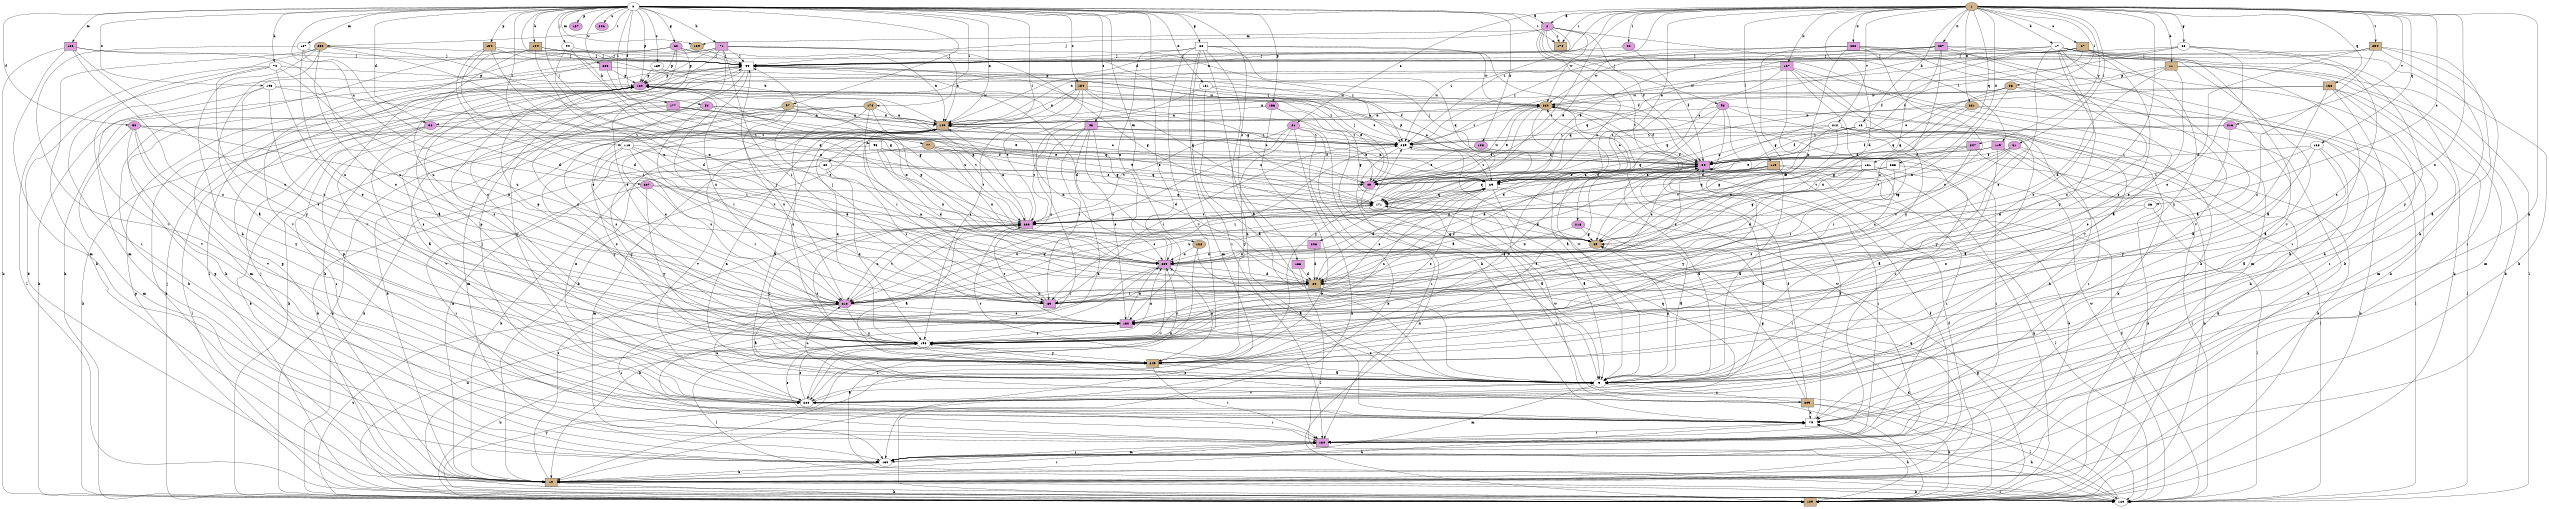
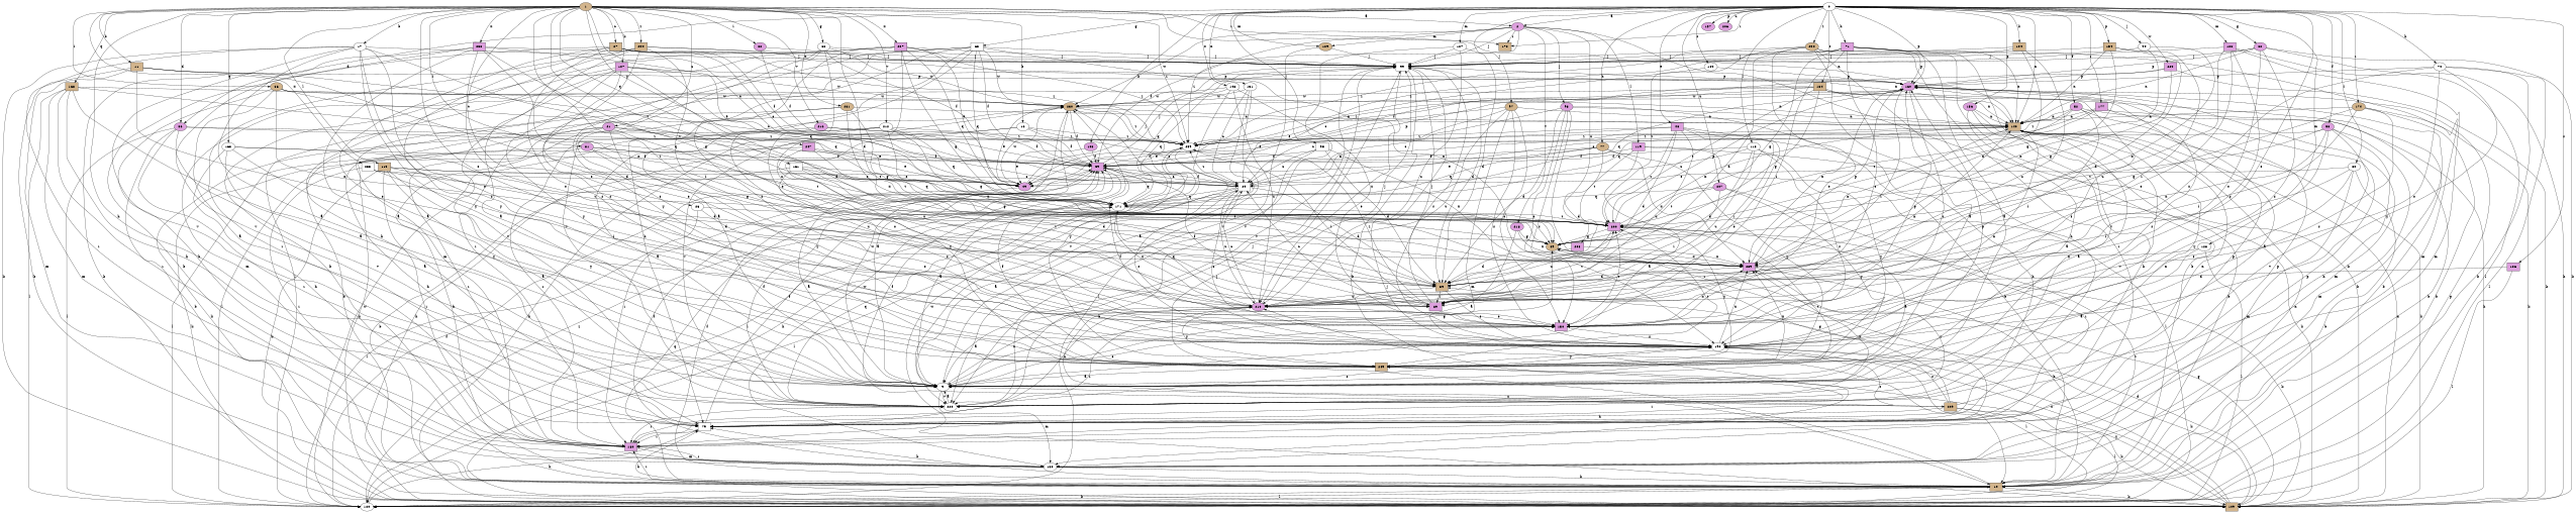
  strict digraph {
    node [fillcolor=plum shape=ellipse style=filled]
    0 [fillcolor=white]
    2
    36
    48 [shape=box]
    52
    58
    62
    63 [fillcolor=white shape=box]
    71 [shape=box]
    74 [fillcolor=white]
    77 [fillcolor=tan]
    80 [fillcolor=white]
    94 [fillcolor=white]
    95 [fillcolor=white shape=box]
    97 [fillcolor=tan]
    103
    104 [fillcolor=tan shape=box]
    113 [fillcolor=white]
    126 [shape=box]
    127 [fillcolor=white]
-   128 [fillcolor=tan]
+   128 [fillcolor=white]
    129 [fillcolor=tan]
    131 [fillcolor=white]
    140 [fillcolor=tan shape=box]
    148 [fillcolor=white]
    150 [shape=box]
    154 [fillcolor=tan shape=box]
    156
    157
    160
    174 [fillcolor=tan]
    177 [shape=box]
    178 [fillcolor=tan shape=box]
    184 [fillcolor=tan shape=box]
    186 [shape=box]
    189 [fillcolor=white]
    206
    207
    229 [shape=box]
    250 [fillcolor=tan]
    259 [fillcolor=white]
    59 [shape=box]
    98
    99 [fillcolor=white shape=box]
    109 [fillcolor=tan shape=box]
    119 [shape=box]
    208 [shape=box]
    218
    230 [fillcolor=tan]
    220 [fillcolor=white]
    19 [fillcolor=tan shape=box]
    180 [shape=box]
    120 [fillcolor=white]
    49
    39 [fillcolor=tan shape=box]
    79 [fillcolor=white shape=box]
    89 [shape=box]
    200 [shape=box]
    210
    9 [fillcolor=white]
    130 [fillcolor=white]
    249 [fillcolor=tan shape=box]
    239 [shape=box]
    190 [fillcolor=white]
    171 [fillcolor=white]
    69 [fillcolor=tan]
    29 [fillcolor=white shape=box]
    1 [fillcolor=tan]
    11 [fillcolor=tan shape=box]
    16 [fillcolor=white]
    17 [fillcolor=white]
    21
    26 [fillcolor=white]
    27 [fillcolor=tan shape=box]
    68 [fillcolor=white]
    81
    82
    86 [fillcolor=tan]
    107 [shape=box]
    115 [fillcolor=tan shape=box]
    161 [fillcolor=white shape=box]
    163 [fillcolor=white]
    168 [fillcolor=tan shape=box]
    212 [fillcolor=white]
    216
    231 [fillcolor=tan]
    233 [fillcolor=white shape=box]
    237 [shape=box]
    238 [shape=box]
    247 [shape=box]
    254 [fillcolor=tan shape=box]
    209 [fillcolor=tan shape=box]
    0 -> 2 [label=a]
    0 -> 36 [label=d]
    0 -> 48 [label=e]
    0 -> 52 [label=f]
    0 -> 58 [label=f]
    0 -> 62 [label=g]
    0 -> 63 [label=g]
    0 -> 71 [label=h]
    0 -> 74 [label=h]
    0 -> 77 [label=h]
    0 -> 80 [label=i]
    0 -> 94 [label=j]
    0 -> 95 [label=j]
    0 -> 97 [label=j]
    0 -> 103 [label=k]
    0 -> 104 [label=k]
    0 -> 113 [label=l]
    0 -> 126 [label=m]
    0 -> 127 [label=m]
    0 -> 128 [label=m]
    0 -> 129 [label=m]
    0 -> 131 [label=n]
    0 -> 140 [label=n]
    0 -> 148 [label=o]
    0 -> 150 [label=o]
    0 -> 154 [label=p]
    0 -> 156 [label=p]
    0 -> 157 [label=p]
    0 -> 160 [label=p]
    0 -> 174 [label=r]
    0 -> 177 [label=r]
    0 -> 178 [label=r]
    0 -> 184 [label=s]
    0 -> 186 [label=s]
    0 -> 189 [label=s]
    0 -> 206 [label=u]
    0 -> 207 [label=u]
    0 -> 229 [label=w]
    0 -> 250 [label=z]
    2 -> 129 [label=m]
    2 -> 178 [label=r]
    2 -> 259 [label=z]
    2 -> 59 [label=f]
    2 -> 98 [label=j]
    2 -> 99 [label=j]
    2 -> 109 [label=k]
    2 -> 119 [label=l]
    2 -> 208 [label=u]
    2 -> 218 [label=v]
    2 -> 230 [label=w]
    36 -> 259 [label=z]
    36 -> 220 [label=v]
    36 -> 19 [label=b]
    36 -> 180 [label=r]
    36 -> 120 [label=l]
    36 -> 49 [label=e]
    48 -> 150 [label=o]
    48 -> 259 [label=z]
    48 -> 49 [label=e]
    48 -> 39 [label=d]
    48 -> 79 [label=h]
    48 -> 89 [label=i]
    48 -> 200 [label=t]
    48 -> 210 [label=u]
    52 -> 140 [label=n]
    52 -> 259 [label=z]
    52 -> 109 [label=k]
    52 -> 89 [label=i]
    52 -> 200 [label=t]
    52 -> 9 [label=a]
    58 -> 259 [label=z]
    58 -> 220 [label=v]
    58 -> 79 [label=h]
    58 -> 200 [label=t]
    58 -> 130 [label=m]
    58 -> 249 [label=y]
    58 -> 239 [label=x]
    62 -> 140 [label=n]
    62 -> 150 [label=o]
    62 -> 160 [label=p]
    62 -> 99 [label=j]
    62 -> 109 [label=k]
    62 -> 120 [label=l]
    62 -> 190 [label=s]
    63 -> 59 [label=f]
    63 -> 99 [label=j]
    63 -> 230 [label=w]
    63 -> 220 [label=v]
    63 -> 180 [label=r]
    63 -> 79 [label=h]
    63 -> 9 [label=a]
    63 -> 130 [label=m]
    63 -> 239 [label=x]
    63 -> 171 [label=q]
    71 -> 140 [label=n]
    71 -> 150 [label=o]
    71 -> 160 [label=p]
    71 -> 259 [label=z]
    71 -> 99 [label=j]
    71 -> 220 [label=v]
    71 -> 89 [label=i]
    71 -> 9 [label=a]
    71 -> 130 [label=m]
    71 -> 69 [label=g]
    74 -> 150 [label=o]
    74 -> 160 [label=p]
    74 -> 19 [label=b]
    74 -> 120 [label=l]
    74 -> 210 [label=u]
    74 -> 249 [label=y]
    77 -> 59 [label=f]
    77 -> 49 [label=e]
    77 -> 200 [label=t]
    77 -> 249 [label=y]
    77 -> 239 [label=x]
    77 -> 171 [label=q]
    80 -> 19 [label=b]
    80 -> 49 [label=e]
    80 -> 89 [label=i]
    80 -> 130 [label=m]
    80 -> 190 [label=s]
    94 -> 99 [label=j]
    94 -> 239 [label=x]
    94 -> 69 [label=g]
    95 -> 59 [label=f]
    95 -> 19 [label=b]
    95 -> 39 [label=d]
    95 -> 239 [label=x]
    95 -> 29 [label=c]
    97 -> 140 [label=n]
    97 -> 150 [label=o]
    97 -> 49 [label=e]
    97 -> 210 [label=u]
    97 -> 130 [label=m]
    97 -> 190 [label=s]
    97 -> 29 [label=c]
    103 -> 59 [label=f]
    103 -> 49 [label=e]
    104 -> 259 [label=z]
    104 -> 99 [label=j]
    104 -> 210 [label=u]
    104 -> 239 [label=x]
    113 -> 59 [label=f]
    113 -> 39 [label=d]
    113 -> 210 [label=u]
    113 -> 249 [label=y]
    113 -> 190 [label=s]
    113 -> 29 [label=c]
    126 -> 150 [label=o]
    126 -> 99 [label=j]
    126 -> 109 [label=k]
    126 -> 210 [label=u]
    126 -> 130 [label=m]
    126 -> 190 [label=s]
    127 -> 99 [label=j]
    127 -> 220 [label=v]
    127 -> 39 [label=d]
    127 -> 210 [label=u]
    128 -> 120 [label=l]
    128 -> 9 [label=a]
    128 -> 239 [label=x]
    129 -> 99 [label=j]
    129 -> 220 [label=v]
    131 -> 230 [label=w]
    131 -> 120 [label=l]
    131 -> 9 [label=a]
    131 -> 29 [label=c]
    140 -> 259 [label=z]
    140 -> 109 [label=k]
    140 -> 220 [label=v]
    140 -> 9 [label=a]
    148 -> 150 [label=o]
    148 -> 230 [label=w]
    148 -> 220 [label=v]
    148 -> 210 [label=u]
    148 -> 171 [label=q]
    150 -> 160 [label=p]
    150 -> 200 [label=t]
    150 -> 239 [label=x]
    150 -> 190 [label=s]
    154 -> 140 [label=n]
    154 -> 99 [label=j]
    154 -> 39 [label=d]
    154 -> 89 [label=i]
    154 -> 239 [label=x]
    156 -> 140 [label=n]
    156 -> 19 [label=b]
    156 -> 79 [label=h]
    156 -> 9 [label=a]
    160 -> 230 [label=w]
    160 -> 19 [label=b]
    160 -> 89 [label=i]
    160 -> 130 [label=m]
    160 -> 239 [label=x]
    160 -> 190 [label=s]
    160 -> 171 [label=q]
    174 -> 140 [label=n]
    174 -> 109 [label=k]
    174 -> 19 [label=b]
    174 -> 89 [label=i]
    174 -> 190 [label=s]
    174 -> 69 [label=g]
    177 -> 140 [label=n]
    177 -> 19 [label=b]
    177 -> 190 [label=s]
    177 -> 171 [label=q]
    177 -> 29 [label=c]
    184 -> 140 [label=n]
    184 -> 259 [label=z]
    184 -> 230 [label=w]
    184 -> 19 [label=b]
    184 -> 49 [label=e]
    184 -> 200 [label=t]
    184 -> 190 [label=s]
    184 -> 69 [label=g]
    186 -> 120 [label=l]
    186 -> 39 [label=d]
    189 -> 160 [label=p]
    189 -> 29 [label=c]
    207 -> 180 [label=r]
    207 -> 89 [label=i]
    207 -> 200 [label=t]
    207 -> 249 [label=y]
    207 -> 171 [label=q]
    229 -> 160 [label=p]
    229 -> 59 [label=f]
    229 -> 109 [label=k]
    229 -> 69 [label=g]
    250 -> 150 [label=o]
    250 -> 99 [label=j]
    250 -> 19 [label=b]
    250 -> 180 [label=r]
    250 -> 39 [label=d]
    250 -> 79 [label=h]
    250 -> 200 [label=t]
    250 -> 9 [label=a]
    259 -> 59 [label=f]
    259 -> 109 [label=k]
    259 -> 120 [label=l]
    259 -> 89 [label=i]
    59 -> 160 [label=p]
    59 -> 99 [label=j]
    59 -> 180 [label=r]
    59 -> 9 [label=a]
    59 -> 171 [label=q]
    59 -> 29 [label=c]
    98 -> 140 [label=n]
    98 -> 150 [label=o]
    98 -> 19 [label=b]
    98 -> 180 [label=r]
    98 -> 39 [label=d]
    98 -> 190 [label=s]
    98 -> 29 [label=c]
    99 -> 160 [label=p]
    99 -> 220 [label=v]
    99 -> 19 [label=b]
    99 -> 39 [label=d]
    99 -> 210 [label=u]
    99 -> 190 [label=s]
    99 -> 171 [label=q]
    109 -> 140 [label=n]
    109 -> 99 [label=j]
    109 -> 230 [label=w]
    109 -> 39 [label=d]
    109 -> 79 [label=h]
    109 -> 210 [label=u]
    109 -> 249 [label=y]
    109 -> 69 [label=g]
    119 -> 59 [label=f]
    119 -> 109 [label=k]
    119 -> 120 [label=l]
    119 -> 39 [label=d]
    119 -> 9 [label=a]
    208 -> 39 [label=d]
    208 -> 239 [label=x]
    218 -> 9 [label=a]
    218 -> 239 [label=x]
    218 -> 69 [label=g]
    230 -> 140 [label=n]
    230 -> 259 [label=z]
    230 -> 59 [label=f]
    230 -> 220 [label=v]
    230 -> 49 [label=e]
    230 -> 9 [label=a]
    230 -> 249 [label=y]
    220 -> 140 [label=n]
    220 -> 59 [label=f]
    220 -> 180 [label=r]
    220 -> 210 [label=u]
    220 -> 9 [label=a]
    220 -> 239 [label=x]
    220 -> 190 [label=s]
    220 -> 171 [label=q]
    19 -> 140 [label=n]
    19 -> 59 [label=f]
    19 -> 99 [label=j]
    19 -> 109 [label=k]
    19 -> 180 [label=r]
    19 -> 120 [label=l]
    19 -> 79 [label=h]
    19 -> 200 [label=t]
    19 -> 171 [label=q]
    180 -> 160 [label=p]
    180 -> 130 [label=m]
    120 -> 160 [label=p]
    120 -> 259 [label=z]
    120 -> 59 [label=f]
    120 -> 230 [label=w]
    120 -> 19 [label=b]
    120 -> 79 [label=h]
    49 -> 99 [label=j]
    49 -> 230 [label=w]
    49 -> 9 [label=a]
    39 -> 89 [label=i]
    39 -> 210 [label=u]
    39 -> 190 [label=s]
    79 -> 160 [label=p]
    79 -> 59 [label=f]
    79 -> 99 [label=j]
    79 -> 180 [label=r]
    79 -> 190 [label=s]
    89 -> 140 [label=n]
    89 -> 259 [label=z]
    89 -> 59 [label=f]
    89 -> 99 [label=j]
    89 -> 29 [label=c]
    200 -> 140 [label=n]
    200 -> 160 [label=p]
    200 -> 210 [label=u]
    200 -> 9 [label=a]
    200 -> 249 [label=y]
    200 -> 69 [label=g]
    210 -> 150 [label=o]
    210 -> 99 [label=j]
    210 -> 180 [label=r]
    210 -> 200 [label=t]
    210 -> 9 [label=a]
    210 -> 249 [label=y]
    210 -> 171 [label=q]
    210 -> 29 [label=c]
    9 -> 150 [label=o]
    9 -> 230 [label=w]
    9 -> 220 [label=v]
    9 -> 200 [label=t]
    9 -> 210 [label=u]
    9 -> 130 [label=m]
    9 -> 69 [label=g]
    9 -> 209 [label=u]
    130 -> 160 [label=p]
    130 -> 59 [label=f]
    130 -> 230 [label=w]
    130 -> 19 [label=b]
    130 -> 180 [label=r]
    249 -> 160 [label=p]
    249 -> 59 [label=f]
    249 -> 180 [label=r]
    249 -> 200 [label=t]
    249 -> 9 [label=a]
    249 -> 239 [label=x]
    239 -> 140 [label=n]
    239 -> 160 [label=p]
    239 -> 109 [label=k]
    239 -> 220 [label=v]
    239 -> 19 [label=b]
    239 -> 39 [label=d]
    190 -> 140 [label=n]
    190 -> 59 [label=f]
    190 -> 109 [label=k]
    190 -> 120 [label=l]
    190 -> 249 [label=y]
    190 -> 239 [label=x]
    190 -> 29 [label=c]
    171 -> 200 [label=t]
    171 -> 210 [label=u]
    69 -> 239 [label=x]
    29 -> 140 [label=n]
    29 -> 259 [label=z]
    29 -> 59 [label=f]
    29 -> 120 [label=l]
    29 -> 39 [label=d]
    29 -> 210 [label=u]
    29 -> 9 [label=a]
    29 -> 190 [label=s]
    29 -> 171 [label=q]
    1 -> 2 [label=a]
    1 -> 36 [label=d]
    1 -> 140 [label=n]
    1 -> 150 [label=o]
    1 -> 178 [label=r]
    1 -> 259 [label=z]
    1 -> 39 [label=d]
    1 -> 79 [label=h]
    1 -> 89 [label=i]
    1 -> 200 [label=t]
    1 -> 29 [label=c]
    1 -> 11 [label=b]
    1 -> 16 [label=b]
    1 -> 17 [label=b]
    1 -> 21 [label=c]
    1 -> 26 [label=c]
    1 -> 27 [label=c]
    1 -> 68 [label=g]
    1 -> 81 [label=i]
    1 -> 82 [label=i]
    1 -> 86 [label=i]
    1 -> 107 [label=k]
    1 -> 115 [label=l]
    1 -> 161 [label=q]
    1 -> 163 [label=q]
    1 -> 168 [label=q]
    1 -> 212 [label=v]
    1 -> 216 [label=v]
    1 -> 231 [label=x]
    1 -> 233 [label=x]
    1 -> 237 [label=x]
    1 -> 238 [label=x]
    1 -> 247 [label=y]
    1 -> 254 [label=z]
    11 -> 150 [label=o]
    11 -> 160 [label=p]
    11 -> 19 [label=b]
    11 -> 39 [label=d]
    11 -> 130 [label=m]
    11 -> 29 [label=c]
    16 -> 259 [label=z]
    16 -> 59 [label=f]
    16 -> 109 [label=k]
    16 -> 249 [label=y]
    16 -> 29 [label=c]
    17 -> 150 [label=o]
    17 -> 99 [label=j]
    17 -> 109 [label=k]
    17 -> 220 [label=v]
    17 -> 180 [label=r]
    17 -> 200 [label=t]
    17 -> 9 [label=a]
    17 -> 249 [label=y]
    17 -> 190 [label=s]
    21 -> 259 [label=z]
    21 -> 109 [label=k]
    21 -> 19 [label=b]
    21 -> 180 [label=r]
    21 -> 200 [label=t]
    21 -> 210 [label=u]
    21 -> 249 [label=y]
    26 -> 150 [label=o]
    26 -> 120 [label=l]
    26 -> 200 [label=t]
    27 -> 259 [label=z]
    27 -> 59 [label=f]
    27 -> 99 [label=j]
    27 -> 19 [label=b]
    27 -> 9 [label=a]
    27 -> 249 [label=y]
    27 -> 190 [label=s]
    27 -> 29 [label=c]
    68 -> 150 [label=o]
    68 -> 59 [label=f]
    68 -> 99 [label=j]
    68 -> 230 [label=w]
    68 -> 249 [label=y]
    68 -> 190 [label=s]
    81 -> 59 [label=f]
    81 -> 120 [label=l]
    81 -> 79 [label=h]
    81 -> 200 [label=t]
    81 -> 210 [label=u]
    81 -> 69 [label=g]
    82 -> 59 [label=f]
    82 -> 99 [label=j]
    86 -> 140 [label=n]
    86 -> 230 [label=w]
    86 -> 79 [label=h]
    86 -> 9 [label=a]
    86 -> 239 [label=x]
    86 -> 171 [label=q]
    107 -> 150 [label=o]
    107 -> 160 [label=p]
    107 -> 230 [label=w]
    107 -> 220 [label=v]
    107 -> 39 [label=d]
    107 -> 130 [label=m]
    107 -> 249 [label=y]
    107 -> 171 [label=q]
    115 -> 109 [label=k]
    115 -> 180 [label=r]
    115 -> 49 [label=e]
    115 -> 39 [label=d]
    115 -> 9 [label=a]
    115 -> 249 [label=y]
-   115 -> 239 [label=x]
    115 -> 29 [label=c]
    161 -> 19 [label=b]
    161 -> 49 [label=e]
    161 -> 39 [label=d]
    161 -> 190 [label=s]
    161 -> 171 [label=q]
    161 -> 69 [label=g]
    163 -> 59 [label=f]
    163 -> 39 [label=d]
    163 -> 79 [label=h]
    163 -> 9 [label=a]
    163 -> 249 [label=y]
    168 -> 230 [label=w]
    168 -> 180 [label=r]
    168 -> 120 [label=l]
    168 -> 79 [label=h]
    168 -> 9 [label=a]
    168 -> 130 [label=m]
    168 -> 171 [label=q]
    212 -> 259 [label=z]
    212 -> 109 [label=k]
    212 -> 180 [label=r]
    212 -> 9 [label=a]
    212 -> 239 [label=x]
    212 -> 171 [label=q]
    212 -> 69 [label=g]
    216 -> 150 [label=o]
    216 -> 259 [label=z]
    216 -> 59 [label=f]
    216 -> 109 [label=k]
    231 -> 140 [label=n]
    231 -> 19 [label=b]
    231 -> 120 [label=l]
    231 -> 239 [label=x]
    231 -> 69 [label=g]
    233 -> 180 [label=r]
    233 -> 49 [label=e]
    233 -> 89 [label=i]
    233 -> 200 [label=t]
    237 -> 259 [label=z]
    237 -> 99 [label=j]
    237 -> 19 [label=b]
    237 -> 120 [label=l]
    237 -> 49 [label=e]
    237 -> 210 [label=u]
    237 -> 190 [label=s]
    237 -> 171 [label=q]
    237 -> 69 [label=g]
    238 -> 150 [label=o]
    238 -> 99 [label=j]
    238 -> 109 [label=k]
    238 -> 220 [label=v]
    238 -> 49 [label=e]
    238 -> 9 [label=a]
    238 -> 239 [label=x]
    238 -> 69 [label=g]
    247 -> 59 [label=f]
    247 -> 109 [label=k]
    247 -> 49 [label=e]
    247 -> 89 [label=i]
    247 -> 200 [label=t]
    254 -> 140 [label=n]
    254 -> 99 [label=j]
    254 -> 180 [label=r]
    254 -> 79 [label=h]
    254 -> 89 [label=i]
    254 -> 9 [label=a]
    254 -> 190 [label=s]
    209 -> 140 [label=n]
    209 -> 59 [label=f]
    209 -> 109 [label=k]
    209 -> 120 [label=l]
    209 -> 79 [label=h]
    209 -> 190 [label=s]
    209 -> 69 [label=g]
  }
